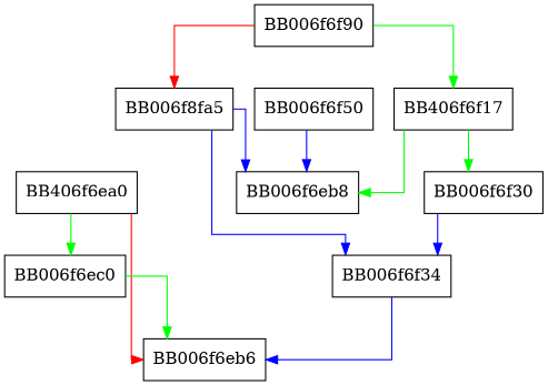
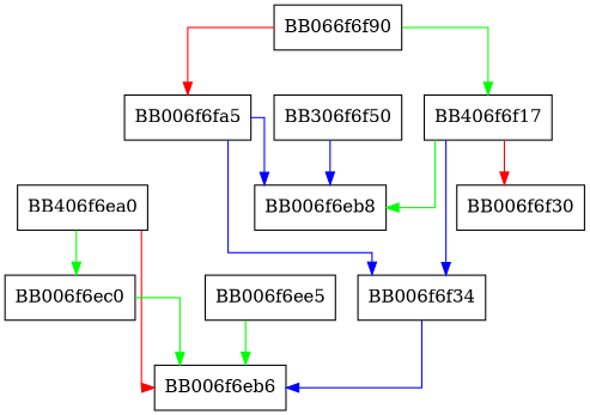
  digraph {
    splines=ortho
    node [shape=box]
    edge [color=green]
    n1 [label=BB406f6ea0]
    BB006f6ec0
    BB006f6eb6
-   BB006f6f50
+   BB006f6f50 [label=BB306f6f50]
    BB006f6eb8
+   BB006f6ee5
    n7 [label=BB406f6f17]
-   BB006f6f90
-   BB006f6fa5 [label=BB006f8fa5]
+   BB006f6f90 [label=BB066f6f90]
+   BB006f6fa5
    BB006f6f30
    BB006f6f34
    n1 -> BB006f6ec0
    n1 -> BB006f6eb6 [color=red]
    BB006f6ec0 -> BB006f6eb6
    BB006f6f50 -> BB006f6eb8 [color=blue]
+   BB006f6ee5 -> BB006f6eb6
    n7 -> BB006f6eb8
-   n7 -> BB006f6f30
+   n7 -> BB006f6f30 [color=red]
    BB006f6f90 -> n7
    BB006f6f90 -> BB006f6fa5 [color=red]
    BB006f6fa5 -> BB006f6eb8 [color=blue]
    BB006f6fa5 -> BB006f6f34 [color=blue]
-   BB006f6f30 -> BB006f6f34 [color=blue]
+   n7 -> BB006f6f34 [color=blue]
    BB006f6f34 -> BB006f6eb6 [color=blue]
  }
